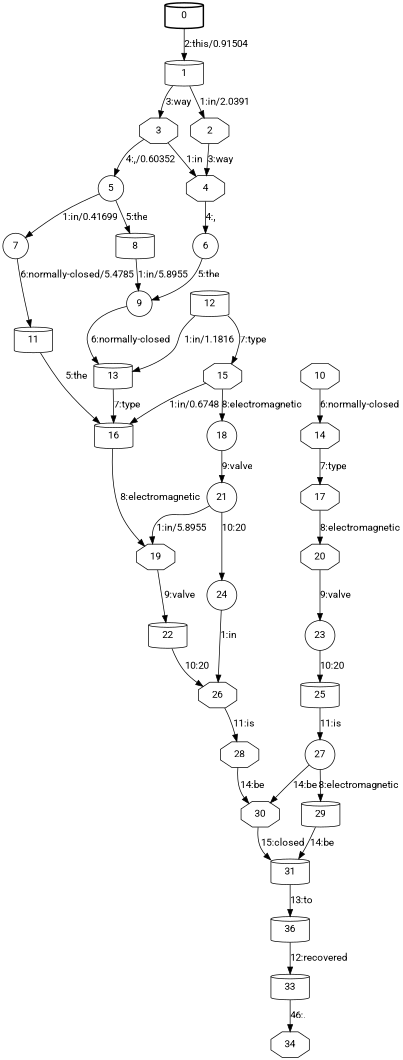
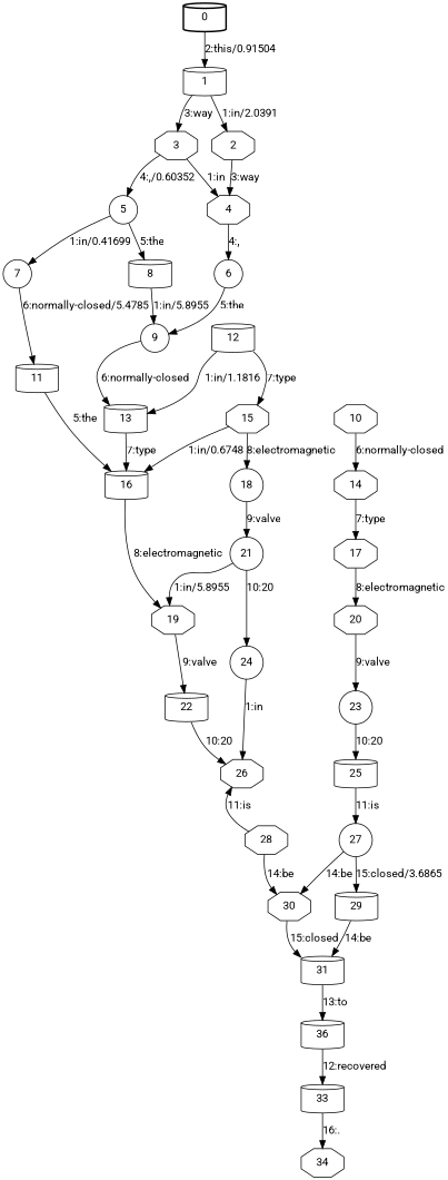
  digraph {
    fontname=Roboto
    nodesep=0.25
    rankdir=TB
    ranksep=0.4
    node [fontname=Roboto fontsize=14 shape=cylinder style=solid]
    edge [fontname=Roboto fontsize=14]
    n1 [label=0 style=bold]
    n2 [label=1]
    n3 [label=2 shape=octagon]
    n4 [label=3 shape=octagon]
    n5 [label=4 shape=octagon]
    n6 [label=5 shape=circle]
    n7 [label=6 shape=circle]
    n8 [label=7 shape=circle]
    n9 [label=8]
    n10 [label=9 shape=circle]
    n11 [label=11]
    n12 [label=13]
    n13 [label=10 shape=octagon]
    n14 [label=14 shape=octagon]
    n15 [label=16]
    n16 [label=12]
    n17 [label=15 shape=octagon]
    n18 [label=17 shape=octagon]
    n19 [label=18 shape=circle]
    n20 [label=19 shape=octagon]
    n21 [label=20 shape=octagon]
    n22 [label=21 shape=circle]
    n23 [label=22]
    n24 [label=23 shape=circle]
    n25 [label=24 shape=circle]
    n26 [label=26 shape=octagon]
    n27 [label=25]
    n28 [label=28 shape=octagon]
    n29 [label=27 shape=circle]
    n30 [label=30 shape=octagon]
    n31 [label=29]
    n32 [label=31]
    n33 [label=36]
    n34 [label=33]
    n35 [label=34 shape=octagon]
    n1 -> n2 [label="2:this/0.91504"]
    n2 -> n3 [label="1:in/2.0391"]
    n2 -> n4 [label="3:way"]
    n3 -> n5 [label="3:way"]
    n4 -> n5 [label="1:in"]
    n4 -> n6 [label="4:,/0.60352"]
    n5 -> n7 [label="4:,"]
    n6 -> n8 [label="1:in/0.41699"]
    n6 -> n9 [label="5:the"]
    n7 -> n10 [label="5:the"]
    n8 -> n11 [label="6:normally-closed/5.4785"]
    n9 -> n10 [label="1:in/5.8955"]
    n10 -> n12 [label="6:normally-closed"]
    n11 -> n15 [label="5:the"]
    n12 -> n15 [label="7:type"]
    n13 -> n14 [label="6:normally-closed"]
    n14 -> n18 [label="7:type"]
    n15 -> n20 [label="8:electromagnetic"]
    n16 -> n12 [label="1:in/1.1816"]
    n16 -> n17 [label="7:type"]
    n17 -> n15 [label="1:in/0.6748"]
    n17 -> n19 [label="8:electromagnetic"]
    n18 -> n21 [label="8:electromagnetic"]
    n19 -> n22 [label="9:valve"]
    n20 -> n23 [label="9:valve"]
    n21 -> n24 [label="9:valve"]
    n22 -> n20 [label="1:in/5.8955"]
    n22 -> n25 [label="10:20"]
    n23 -> n26 [label="10:20"]
    n24 -> n27 [label="10:20"]
    n25 -> n26 [label="1:in"]
-   n26 -> n28 [label="11:is"]
+   n28 -> n26 [label="11:is"]
    n27 -> n29 [label="11:is"]
    n28 -> n30 [label="14:be"]
    n29 -> n30 [label="14:be"]
-   n29 -> n31 [label="8:electromagnetic"]
+   n29 -> n31 [label="15:closed/3.6865"]
    n30 -> n32 [label="15:closed"]
    n31 -> n32 [label="14:be"]
    n32 -> n33 [label="13:to"]
    n33 -> n34 [label="12:recovered"]
-   n34 -> n35 [label="46:."]
+   n34 -> n35 [label="16:."]
  }
